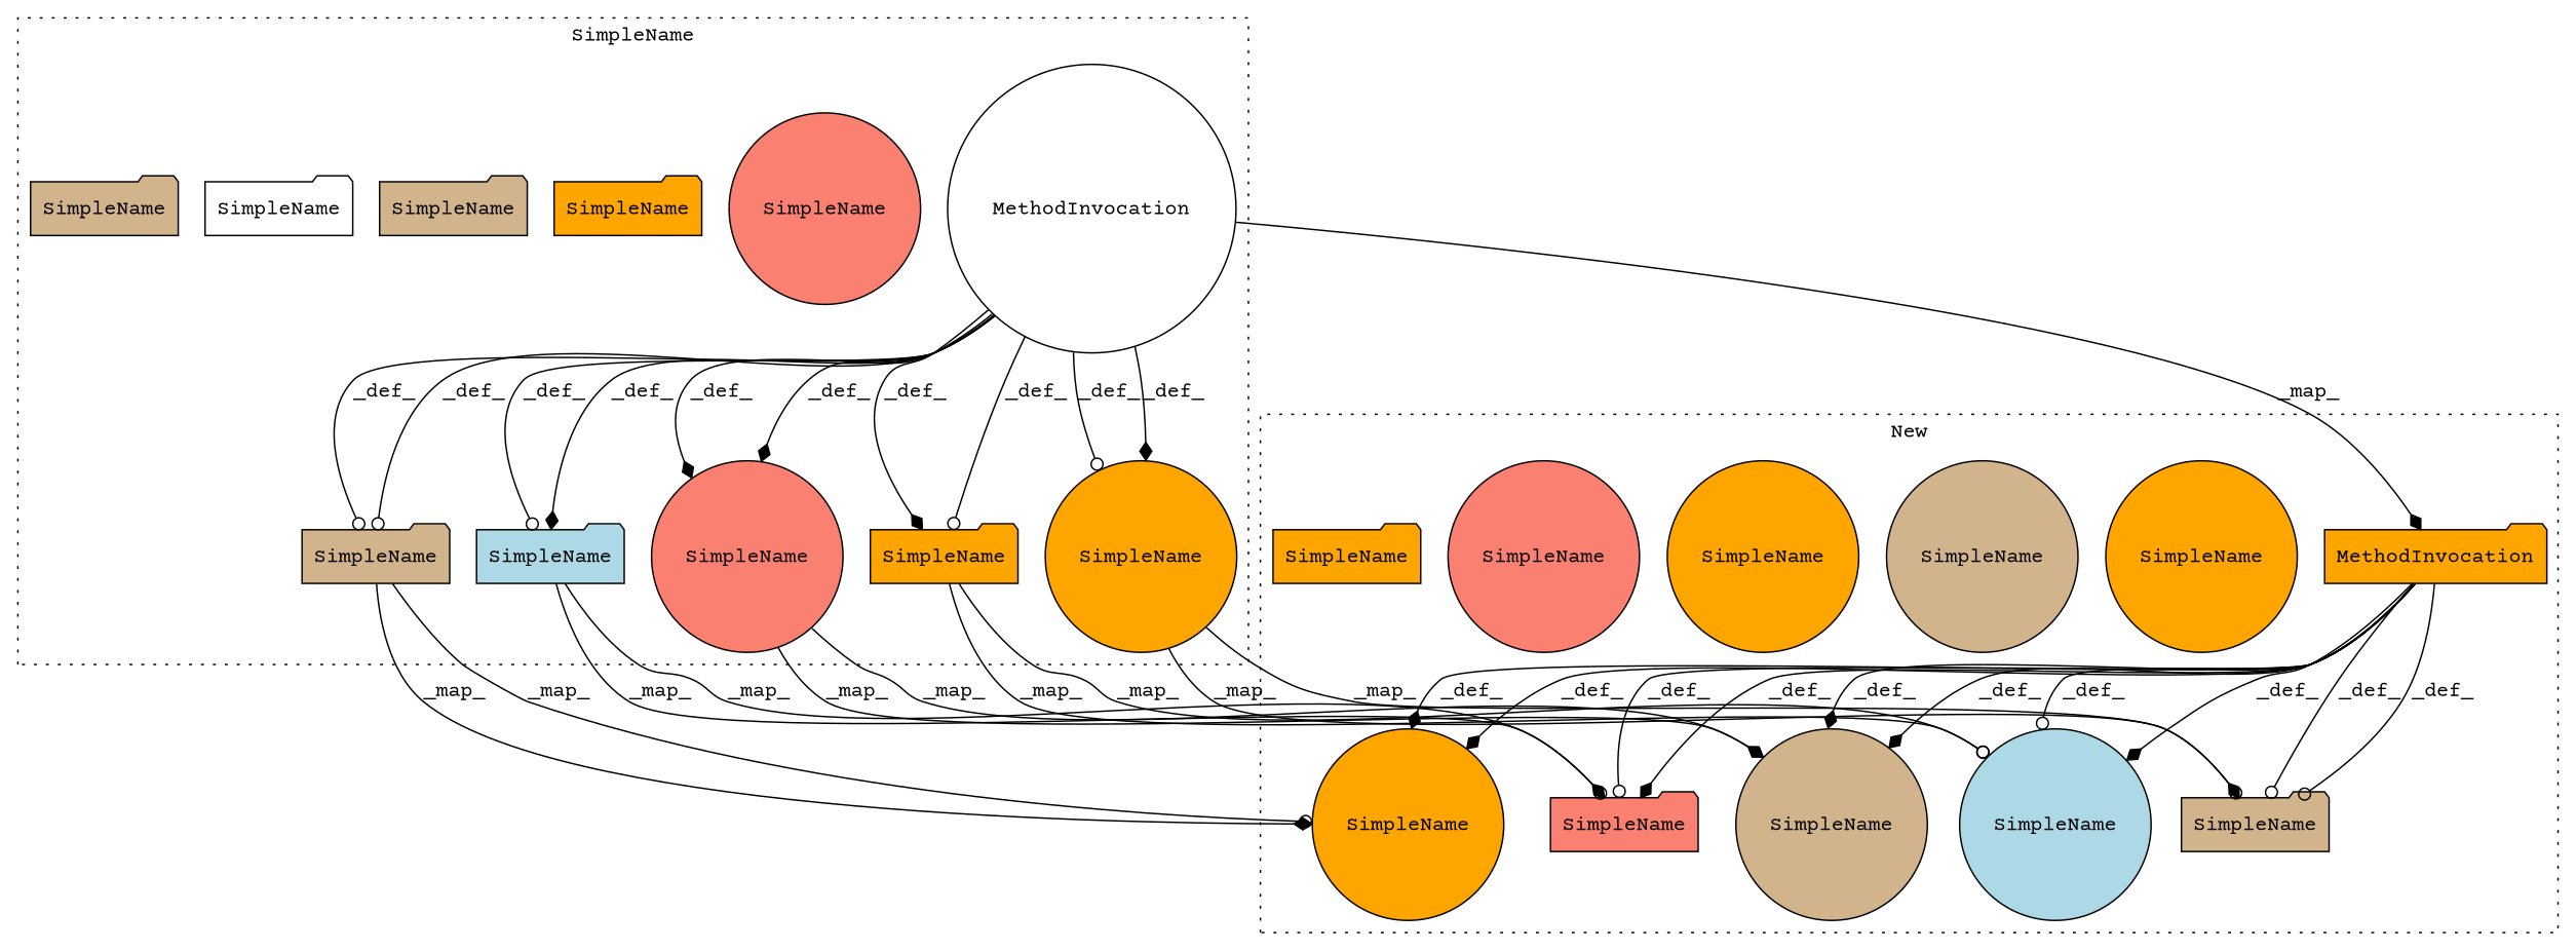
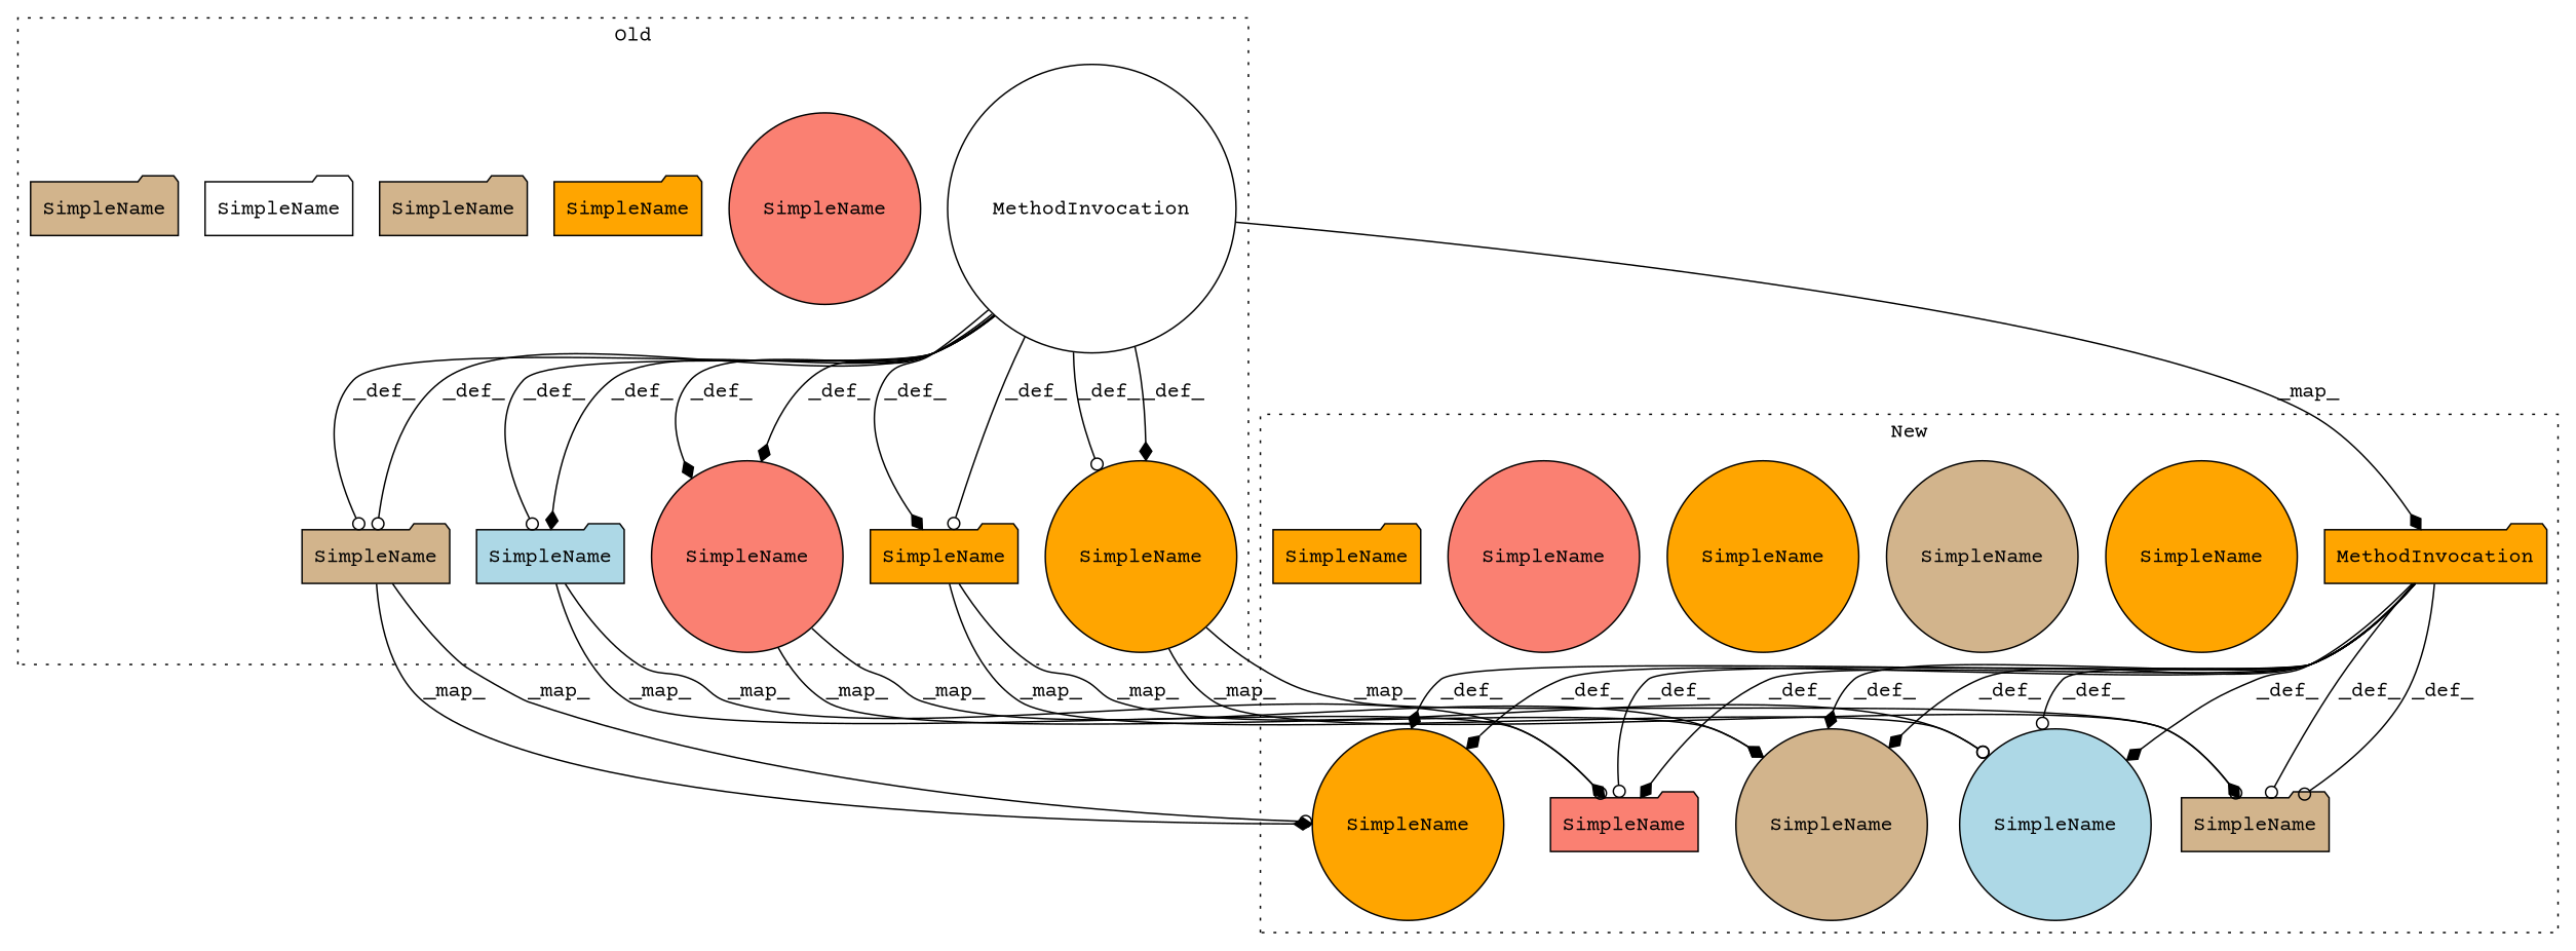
  digraph {
    fontname="Courier Prime"
    node [a=42 l=5 s=3091 shape=circle style=filled fillcolor=orange fontname="Courier Prime"]
    edge [arrowhead=diamond fontname="Courier Prime"]
    n1 [a=32 l=6 label=MethodInvocation s=1853 fillcolor=white]
    n2 [label=SimpleName shape=folder fillcolor=tan]
    n3 [l=7 label=SimpleName s=2967 shape=folder fillcolor=lightblue]
    n4 [l=1 label=SimpleName s=3255 fillcolor=salmon]
    n5 [l=1 label=SimpleName s=3255 fillcolor=salmon]
    n6 [l=4 label=SimpleName s=6990 shape=folder]
    n7 [label=SimpleName s=3134 shape=folder]
    n8 [l=7 label=SimpleName s=2967 shape=folder fillcolor=tan]
    n9 [l=4 label=SimpleName s=6990 shape=folder fillcolor=white]
    n10 [label=SimpleName shape=folder fillcolor=tan]
    n11 [label=SimpleName s=3134]
    n12 [a=32 l=6 label=MethodInvocation s=1808 shape=folder]
    n13 [l=7 label=SimpleName s=2607 shape=folder fillcolor=salmon]
    n14 [l=1 label=SimpleName s=2895 fillcolor=tan]
    n15 [label=SimpleName s=2774]
    n16 [l=1 label=SimpleName s=2895 fillcolor=tan]
    n17 [l=4 label=SimpleName s=6630]
    n18 [l=4 label=SimpleName s=6630 fillcolor=lightblue]
    n19 [label=SimpleName s=2731 fillcolor=salmon]
    n20 [label=SimpleName s=2731]
    n21 [label=SimpleName s=2774 shape=folder fillcolor=tan]
    n22 [l=7 label=SimpleName s=2607 shape=folder]
    subgraph cluster_1 {
-     label=SimpleName
+     label=Old
      style=dotted
      n1
      n2
      n3
      n4
      n5
      n6
      n7
      n8
      n9
      n10
      n11
    }
    subgraph cluster_2 {
      label=New
      style=dotted
      n12
      n13
      n14
      n15
      n16
      n17
      n18
      n19
      n20
      n21
      n22
    }
    n1 -> n2 [label=_def_ arrowhead=odot]
    n1 -> n2 [label=_def_ arrowhead=odot]
    n1 -> n3 [label=_def_]
    n1 -> n3 [label=_def_ arrowhead=odot]
    n1 -> n4 [label=_def_]
    n1 -> n4 [label=_def_]
    n1 -> n6 [label=_def_]
    n1 -> n6 [label=_def_ arrowhead=odot]
    n1 -> n11 [label=_def_ arrowhead=odot]
    n1 -> n11 [label=_def_]
    n1 -> n12 [label=_map_]
    n2 -> n20 [label=_map_]
    n2 -> n20 [label=_map_ arrowhead=odot]
    n3 -> n13 [label=_map_]
    n3 -> n13 [label=_map_ arrowhead=odot]
    n4 -> n14 [label=_map_]
    n4 -> n14 [label=_map_]
    n6 -> n18 [label=_map_ arrowhead=odot]
    n6 -> n18 [label=_map_ arrowhead=odot]
    n11 -> n21 [label=_map_]
    n11 -> n21 [label=_map_ arrowhead=odot]
    n12 -> n13 [label=_def_ arrowhead=odot]
    n12 -> n13 [label=_def_]
    n12 -> n14 [label=_def_]
    n12 -> n14 [label=_def_]
    n12 -> n18 [label=_def_ arrowhead=odot]
    n12 -> n18 [label=_def_]
    n12 -> n20 [label=_def_]
    n12 -> n20 [label=_def_]
    n12 -> n21 [label=_def_ arrowhead=odot]
    n12 -> n21 [label=_def_ arrowhead=odot]
  }
